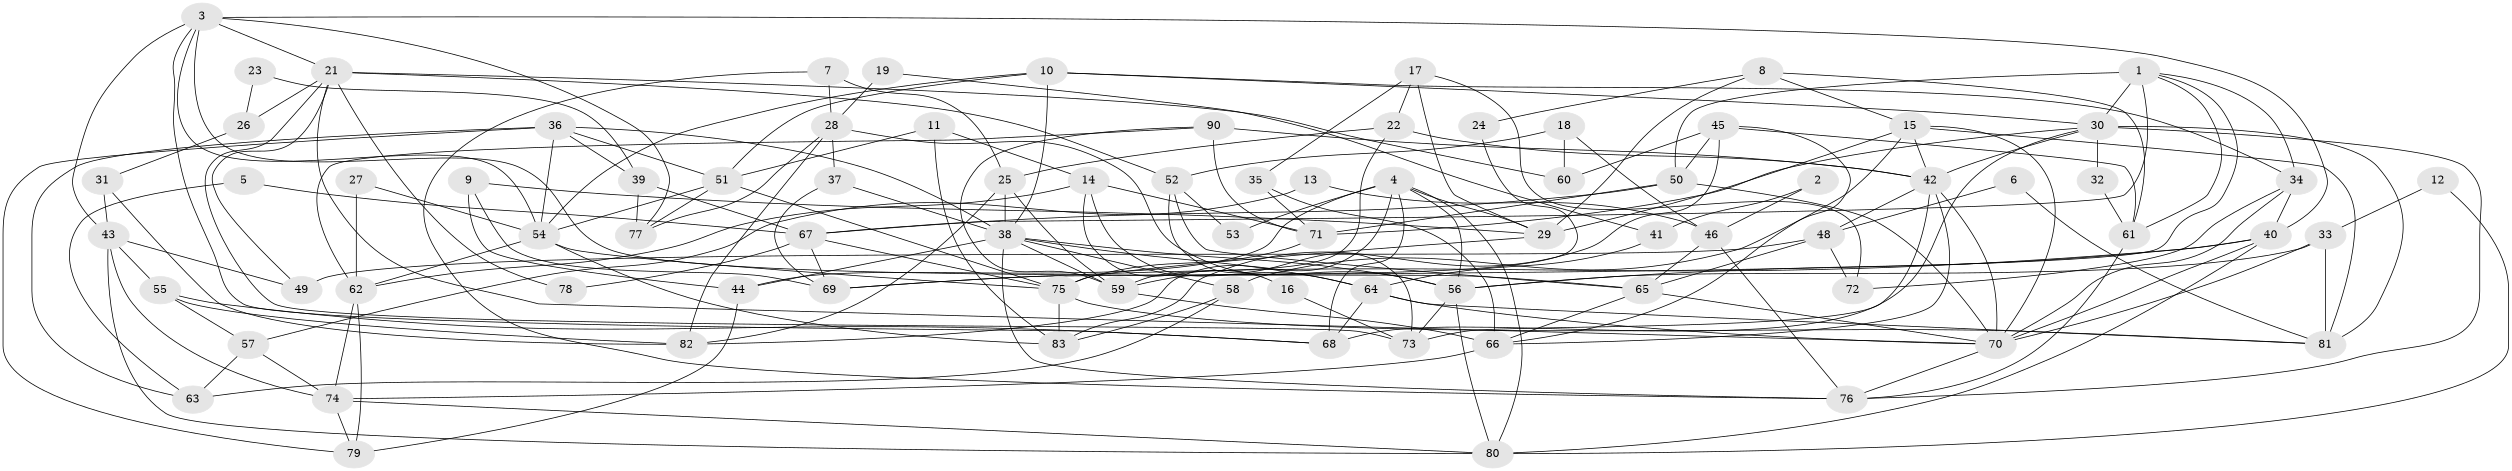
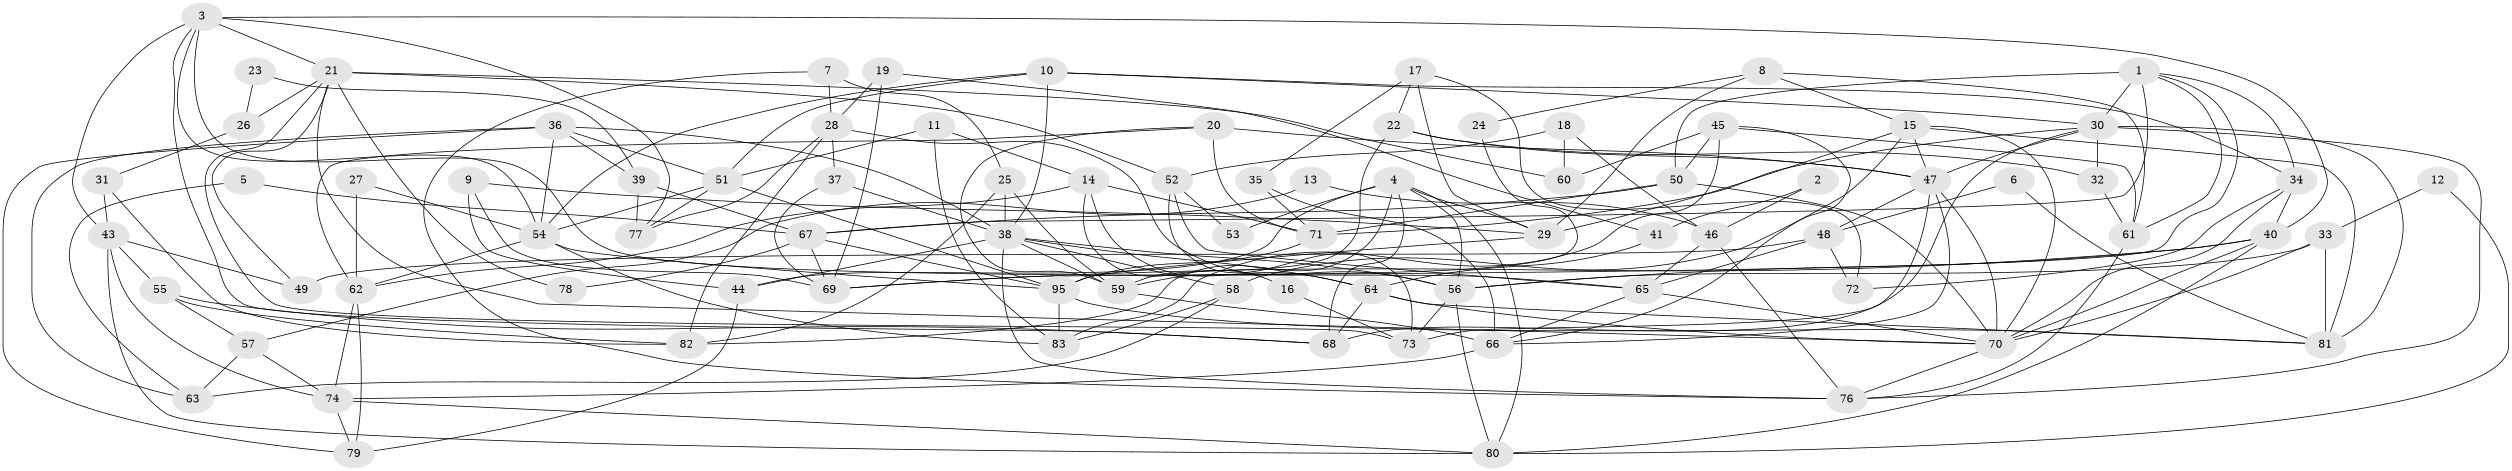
  graph {
    node [color=gray90 style=filled]
    edge [weight=1.0]
    1
    30
    34
    50
    61
    67
    69
    68
    81
    76
    71
-   42
+   42 [label=47]
    32
    40
    70
    72
    78
-   75
+   75 [label=95]
    2
    41
    46
    64
    65
    3
    21
    43
    54
    77
    73
    52
    60
    26
    49
    56
    80
    55
    74
    83
    62
    66
    4
    29
    44
    53
    82
    79
    5
    63
    6
    48
    7
    25
    28
    38
    59
    37
    8
    15
    24
    58
    9
    10
    51
    11
    14
    16
    12
    33
    13
    57
    17
    22
    35
    18
    19
-   20 [label=90]
+   20
    31
    23
    39
    27
    36
    45
    1 -- 30
    1 -- 34
    1 -- 50 [weight=2.0]
    1 -- 61
    1 -- 67
    1 -- 69
    30 -- 68
    30 -- 81 [weight=2.0]
    30 -- 76
    30 -- 71
    30 -- 42
    30 -- 32 [weight=2.0]
    34 -- 40
    34 -- 70
    34 -- 72
    50 -- 67
    50 -- 71
    50 -- 70
    61 -- 76
    67 -- 69
    67 -- 78
    67 -- 75
    71 -- 75
    42 -- 70
    42 -- 73
    42 -- 66
    42 -- 48
    32 -- 61
    40 -- 69
    40 -- 70
    40 -- 56
    40 -- 80
    70 -- 76
    75 -- 81
    75 -- 83
    2 -- 41
    2 -- 46
    41 -- 64
    46 -- 76
    46 -- 65
    64 -- 68
    64 -- 81
    64 -- 70
    65 -- 70
    65 -- 66
    3 -- 68
    3 -- 40
    3 -- 65
    3 -- 21
    3 -- 43
    3 -- 54
    3 -- 77
    21 -- 70
    21 -- 78
    21 -- 73
    21 -- 52
    21 -- 60
    21 -- 26
    21 -- 49
    43 -- 49
    43 -- 80
    43 -- 55
    43 -- 74
    54 -- 75
    54 -- 83
    54 -- 62
    52 -- 65
    52 -- 73
    52 -- 53
    26 -- 31
    56 -- 73
    56 -- 80
    55 -- 68
    55 -- 82
    55 -- 57
    74 -- 80
    74 -- 79
    62 -- 74
    62 -- 79
    66 -- 74
    4 -- 68
    4 -- 56
    4 -- 80
    4 -- 29
    4 -- 44
    4 -- 53
    4 -- 82 [weight=2.0]
    29 -- 75
    44 -- 79
    5 -- 67
    5 -- 63
    6 -- 81
    6 -- 48
    48 -- 72
    48 -- 65
    48 -- 49
    7 -- 76
    7 -- 25
    7 -- 28
    25 -- 82
    25 -- 38
    25 -- 59
    28 -- 77
    28 -- 56
    28 -- 82
    28 -- 37
    38 -- 76
    38 -- 64
    38 -- 56
    38 -- 44
    38 -- 59
    38 -- 58
    59 -- 66
    37 -- 69
    37 -- 38
    8 -- 61
    8 -- 29
    8 -- 15
    8 -- 24
    15 -- 81
    15 -- 42
    15 -- 70
    15 -- 29
    15 -- 58
    24 -- 59
    58 -- 83
    58 -- 63
    9 -- 69
    9 -- 29
    9 -- 44
    10 -- 30
    10 -- 34
    10 -- 54
    10 -- 38
    10 -- 51
    51 -- 75
    51 -- 54
    51 -- 77
    11 -- 83
    11 -- 51
    11 -- 14
    14 -- 71
    14 -- 64
    14 -- 62
    14 -- 16
    16 -- 73
    12 -- 80
    12 -- 33
    33 -- 81
    33 -- 70
    33 -- 56
    13 -- 46
    13 -- 57
    57 -- 74
    57 -- 63
    17 -- 72
    17 -- 29
    17 -- 22
    17 -- 35
    22 -- 42
-   22 -- 25
+   22 -- 32
    22 -- 59
    35 -- 71
    35 -- 66
    18 -- 46
    18 -- 52
    18 -- 60
+   19 -- 69
    19 -- 41
    19 -- 28
    20 -- 71
    20 -- 42
    20 -- 62
    20 -- 59
    31 -- 43
    31 -- 82
    23 -- 26
    23 -- 39
    39 -- 67
    39 -- 77
    27 -- 54
    27 -- 62
    36 -- 54
    36 -- 79
    36 -- 63
    36 -- 38
    36 -- 51
    36 -- 39
    45 -- 50
    45 -- 61
    45 -- 60
    45 -- 83
    45 -- 66
  }
